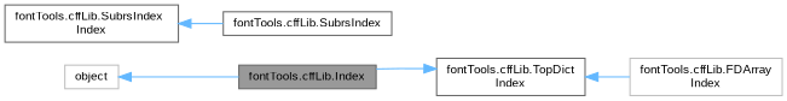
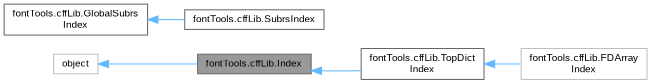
  digraph {
    fontname="Liberation Sans"
    rankdir=LR
    node [color=gray40 fillcolor=white fontname="Liberation Sans" fontsize=10 shape=box style=filled]
    edge [color=steelblue1 dir=back fontname="Liberation Sans" fontsize=10 labelfontname=Helvetica labelfontsize=10 style=solid]
    n1 [fillcolor=grey60 fontcolor=black height=0.2 label="fontTools.cffLib.Index" width=0.4]
    n2 [height=0.2 label="fontTools.cffLib.TopDict\lIndex" width=0.4]
    n3 [color=grey75 height=0.2 label="fontTools.cffLib.FDArray\lIndex" width=0.4]
-   n4 [height=0.2 label="fontTools.cffLib.SubrsIndex\lIndex" width=0.4]
+   n4 [height=0.2 label="fontTools.cffLib.GlobalSubrs\lIndex" width=0.4]
    n5 [height=0.2 label="fontTools.cffLib.SubrsIndex" width=0.4]
    n6 [color=grey75 height=0.2 label=object width=0.4]
-   n2 -> n1
+   n1 -> n2
    n2 -> n3
    n4 -> n5
    n6 -> n1
  }
